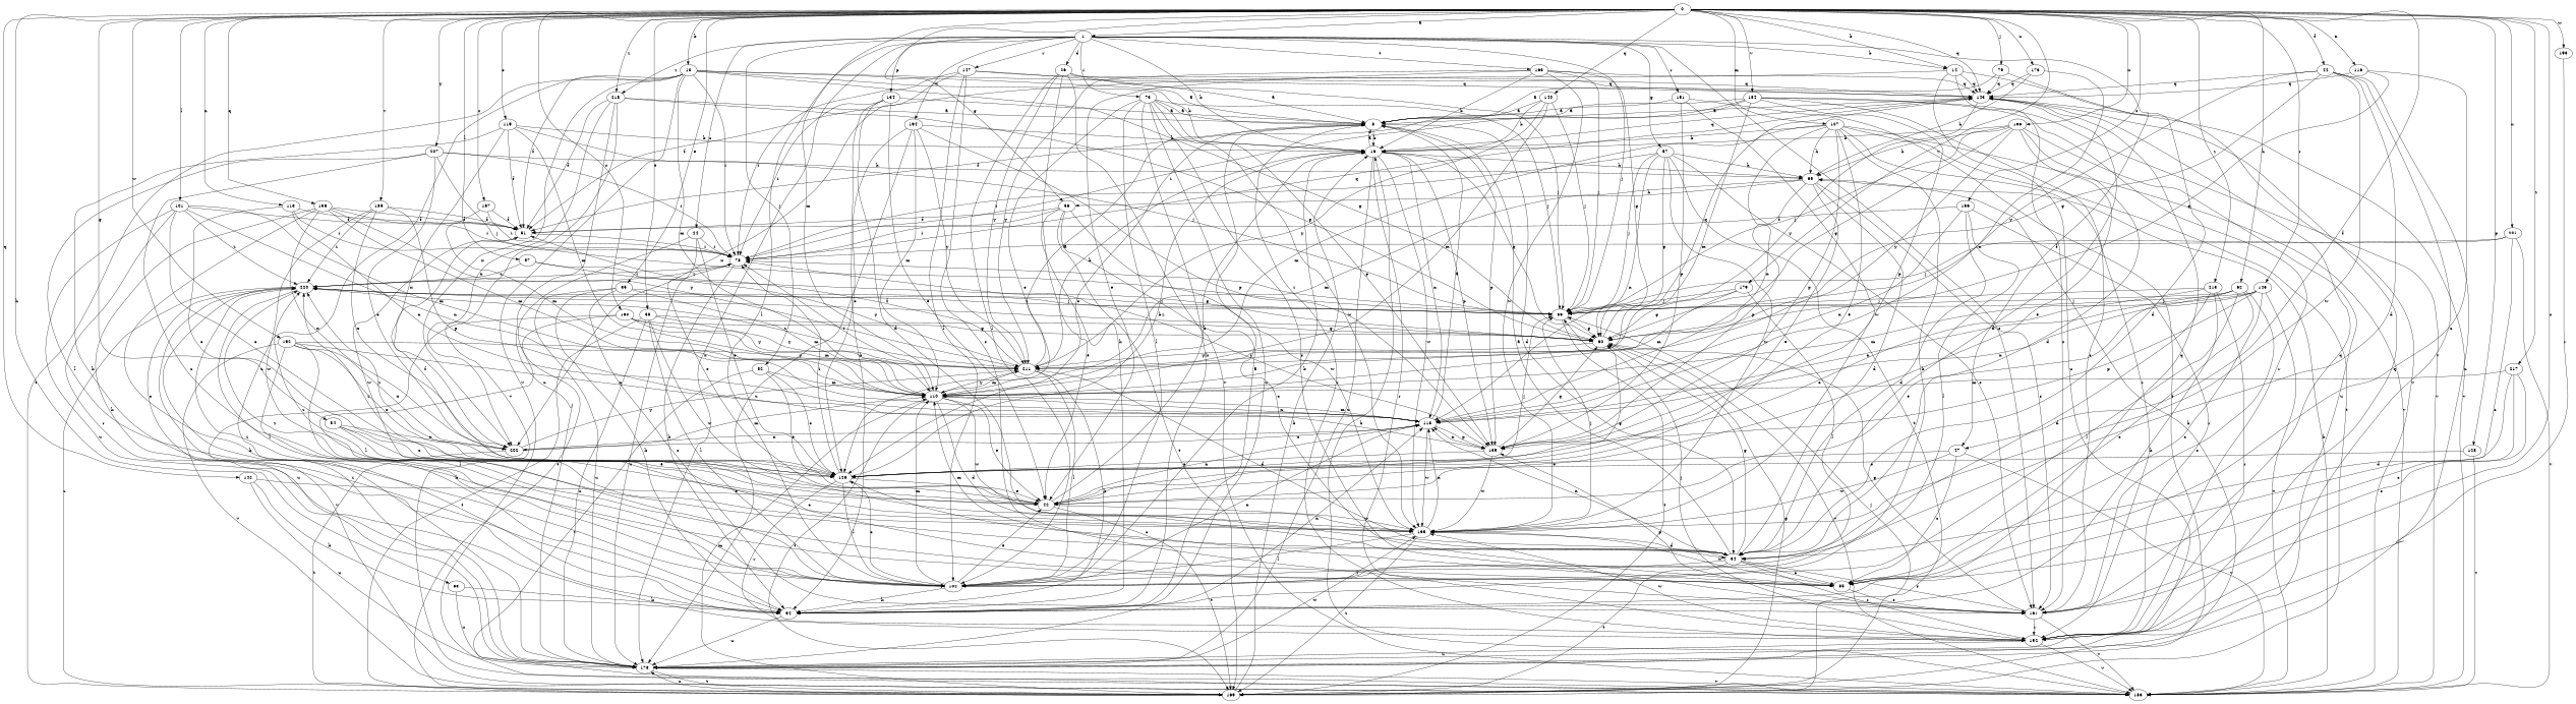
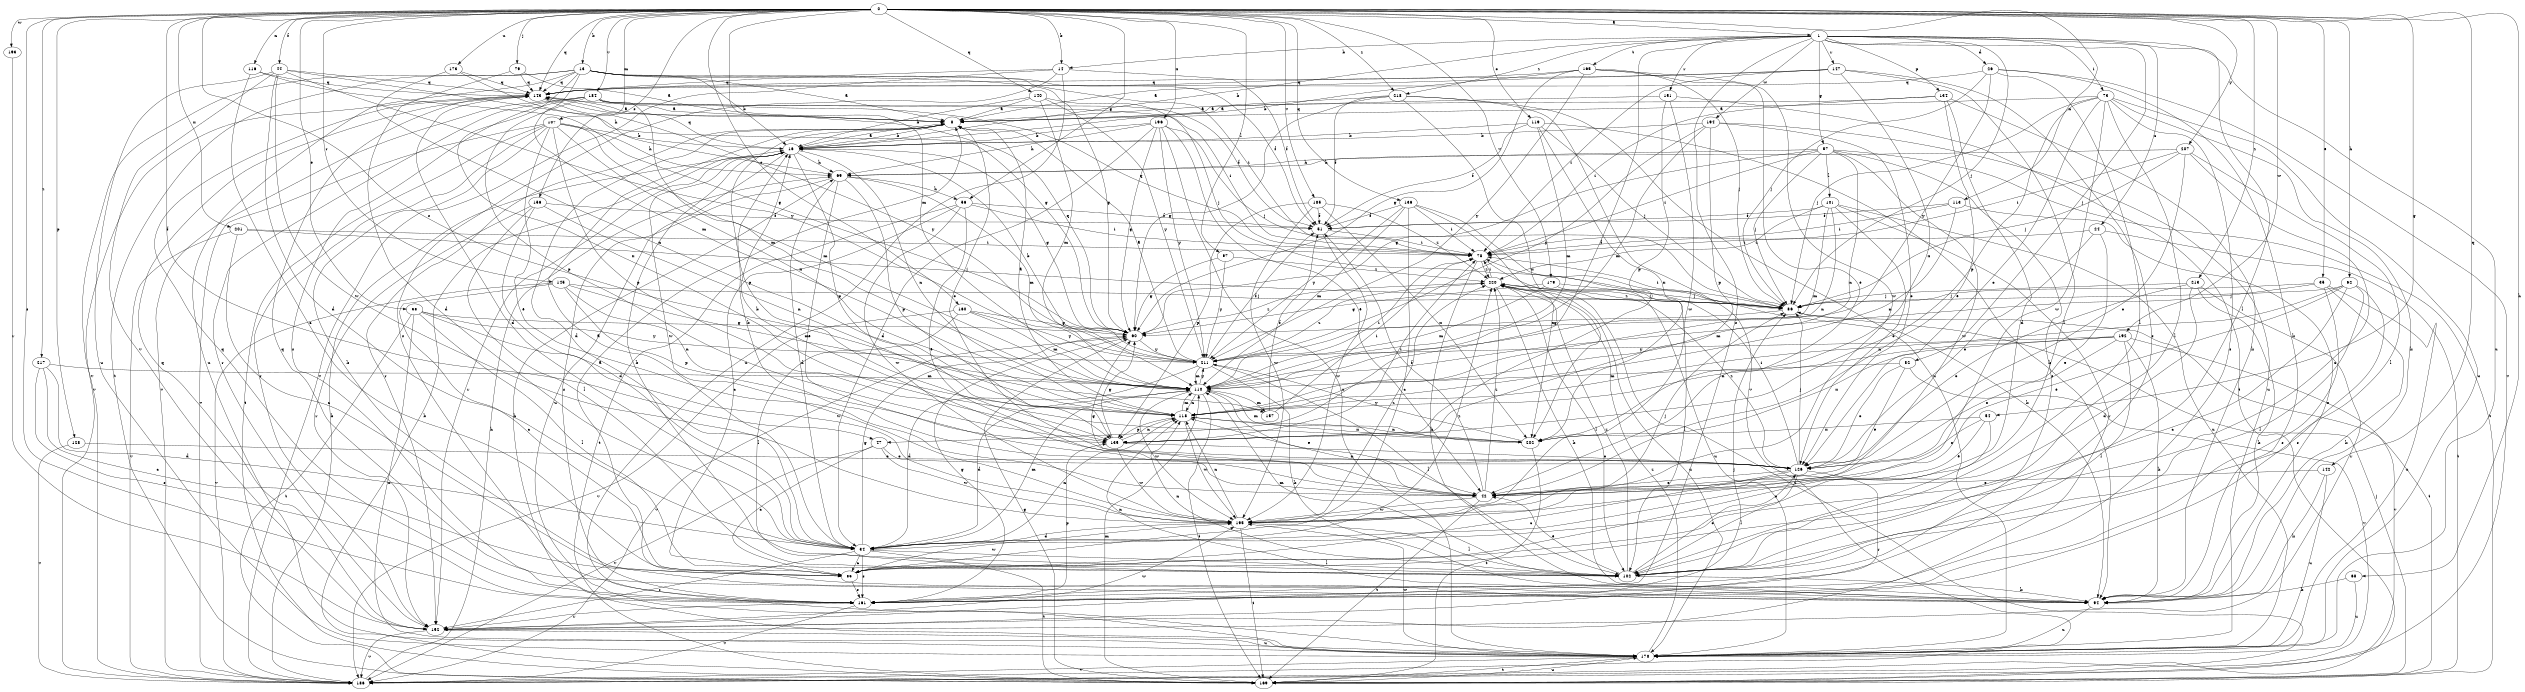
  strict digraph {
    0
    1
    13
    14
    35
    38
    44
    47
    54
    56
    62
    68
    79
    97
    101
    107
    110
    113
    116
    119
    128
    136
    140
    142
    143
    145
    156
    157
    160
    161
    173
    179
    184
    185
    192
    193
    196
    201
    207
    213
    217
    218
    16
    24
    26
    57
    73
    82
    86
    102
    134
    147
    151
    165
    178
    194
    8
    51
    60
    n60 [label=78]
    169
    186
    202
    94
    195
    211
    34
    152
    126
    n70 [label=85]
    42
    118
    220
    135
    69
    0 -> 1 [label=a]
    0 -> 13 [label=b]
    0 -> 14 [label=b]
    0 -> 35 [label=e]
    0 -> 38 [label=e]
    0 -> 44 [label=f]
    0 -> 47 [label=f]
    0 -> 54 [label=g]
    0 -> 56 [label=g]
    0 -> 62 [label=h]
    0 -> 68 [label=h]
    0 -> 79 [label=j]
    0 -> 97 [label=l]
-   0 -> 101 [label=l]
+   57 -> 101 [label=l]
    0 -> 107 [label=m]
    0 -> 110 [label=m]
    0 -> 113 [label=n]
    0 -> 116 [label=n]
    0 -> 119 [label=o]
    0 -> 128 [label=p]
    0 -> 136 [label=q]
    0 -> 140 [label=q]
    0 -> 142 [label=q]
    0 -> 143 [label=q]
    0 -> 145 [label=r]
    0 -> 156 [label=s]
    0 -> 157 [label=s]
    0 -> 160 [label=s]
    0 -> 161 [label=s]
    0 -> 173 [label=u]
    0 -> 179 [label=v]
    0 -> 184 [label=v]
    0 -> 185 [label=v]
    0 -> 192 [label=w]
    0 -> 193 [label=w]
    0 -> 196 [label=x]
    0 -> 201 [label=x]
    0 -> 207 [label=y]
    0 -> 213 [label=z]
    0 -> 217 [label=z]
    0 -> 218 [label=z]
    1 -> 14 [label=b]
    1 -> 47 [label=f]
    1 -> 161 [label=s]
    1 -> 218 [label=z]
    1 -> 16 [label=b]
    1 -> 24 [label=c]
    1 -> 26 [label=d]
    1 -> 57 [label=g]
    1 -> 73 [label=i]
    1 -> 82 [label=j]
    1 -> 86 [label=j]
    1 -> 102 [label=l]
    1 -> 134 [label=p]
    1 -> 147 [label=r]
    1 -> 151 [label=r]
    1 -> 165 [label=t]
    1 -> 178 [label=u]
    1 -> 194 [label=w]
    13 -> 110 [label=m]
    13 -> 143 [label=q]
    13 -> 16 [label=b]
    13 -> 178 [label=u]
    13 -> 8 [label=a]
    13 -> 51 [label=f]
    13 -> 60 [label=g]
    13 -> n60 [label=i]
    13 -> 169 [label=t]
    13 -> 186 [label=v]
    13 -> 202 [label=x]
    14 -> 143 [label=q]
    14 -> 161 [label=s]
    14 -> 178 [label=u]
    14 -> 51 [label=f]
    14 -> 186 [label=v]
    35 -> 110 [label=m]
    35 -> 161 [label=s]
    35 -> 86 [label=j]
    35 -> 178 [label=u]
    35 -> 94 [label=k]
    38 -> 102 [label=l]
    38 -> 178 [label=u]
    38 -> 60 [label=g]
    38 -> 169 [label=t]
    38 -> 195 [label=w]
    38 -> 211 [label=y]
    44 -> 143 [label=q]
    44 -> 178 [label=u]
    44 -> 60 [label=g]
    44 -> 195 [label=w]
    44 -> 211 [label=y]
    44 -> 34 [label=d]
    44 -> 152 [label=v]
    47 -> 186 [label=v]
    47 -> 195 [label=w]
    47 -> 126 [label=o]
    47 -> n70 [label=c]
    54 -> 202 [label=x]
    54 -> 126 [label=o]
    54 -> n70 [label=c]
    54 -> 42 [label=e]
    56 -> 51 [label=f]
    56 -> n60 [label=i]
    56 -> 169 [label=t]
    56 -> 195 [label=w]
    56 -> n70 [label=c]
    56 -> 42 [label=e]
    62 -> 161 [label=s]
    62 -> 86 [label=j]
    62 -> 102 [label=l]
    62 -> n70 [label=c]
    62 -> 42 [label=e]
    62 -> 118 [label=n]
    68 -> 178 [label=u]
    68 -> 94 [label=k]
    79 -> 143 [label=q]
    79 -> 8 [label=a]
    79 -> 34 [label=d]
    97 -> 60 [label=g]
    97 -> 211 [label=y]
    97 -> 220 [label=z]
    101 -> 110 [label=m]
    101 -> 178 [label=u]
    101 -> 51 [label=f]
    101 -> 152 [label=r]
    101 -> 126 [label=o]
    101 -> 118 [label=n]
    101 -> 220 [label=z]
    107 -> 110 [label=m]
    107 -> 16 [label=b]
    107 -> 169 [label=t]
    107 -> 186 [label=v]
    107 -> 94 [label=k]
    107 -> 152 [label=r]
    107 -> 42 [label=e]
    107 -> 118 [label=n]
    107 -> 135 [label=p]
    107 -> 69 [label=h]
    110 -> n60 [label=i]
    110 -> 169 [label=t]
    110 -> 195 [label=w]
    110 -> 211 [label=y]
    110 -> 34 [label=d]
    110 -> 42 [label=e]
    110 -> 118 [label=n]
    113 -> 51 [label=f]
    113 -> n60 [label=i]
-   113 -> 126 [label=o]
+   113 -> 94 [label=o]
    113 -> 118 [label=n]
    116 -> 143 [label=q]
    116 -> 60 [label=g]
    116 -> n70 [label=c]
    119 -> 110 [label=m]
    119 -> 16 [label=b]
    119 -> 86 [label=j]
    119 -> 51 [label=f]
    119 -> 202 [label=x]
    119 -> 94 [label=k]
    128 -> 186 [label=v]
    128 -> 126 [label=o]
    136 -> 110 [label=m]
    136 -> 51 [label=f]
    136 -> n60 [label=i]
    136 -> 202 [label=x]
    136 -> 94 [label=k]
    136 -> 211 [label=y]
    136 -> n70 [label=c]
    140 -> 110 [label=m]
    140 -> 16 [label=b]
    140 -> 86 [label=j]
    140 -> 8 [label=a]
    140 -> 211 [label=y]
    142 -> 178 [label=u]
    142 -> 94 [label=k]
    142 -> 42 [label=e]
    143 -> 8 [label=a]
    143 -> 186 [label=v]
    143 -> 211 [label=y]
    143 -> 34 [label=d]
    145 -> 110 [label=m]
    145 -> 86 [label=j]
    145 -> 186 [label=v]
    145 -> n70 [label=c]
    145 -> 118 [label=n]
    145 -> 135 [label=p]
    156 -> 102 [label=l]
    156 -> 51 [label=f]
    156 -> 34 [label=d]
    156 -> 152 [label=r]
    156 -> 118 [label=n]
-   157 -> 110 [label=m]
+   110 -> 157 [label=m]
    157 -> 51 [label=f]
    157 -> n60 [label=i]
    160 -> 110 [label=m]
    160 -> 102 [label=l]
    160 -> 60 [label=g]
    160 -> 186 [label=v]
    160 -> 211 [label=y]
    161 -> 143 [label=q]
    161 -> 60 [label=g]
    161 -> 186 [label=v]
    161 -> 152 [label=r]
    161 -> 135 [label=p]
    173 -> 143 [label=q]
    173 -> 118 [label=n]
    173 -> 69 [label=h]
    179 -> 110 [label=m]
    179 -> 86 [label=j]
    179 -> 102 [label=l]
    179 -> 60 [label=g]
    184 -> 110 [label=m]
    184 -> 161 [label=s]
    184 -> 8 [label=a]
    184 -> 51 [label=f]
    184 -> n60 [label=i]
    184 -> 186 [label=v]
    184 -> 152 [label=r]
    184 -> 135 [label=p]
    185 -> 51 [label=f]
    185 -> 202 [label=x]
    185 -> 195 [label=w]
    185 -> 220 [label=z]
    185 -> 135 [label=p]
    192 -> 102 [label=l]
    192 -> 186 [label=v]
    192 -> 202 [label=x]
    192 -> 94 [label=k]
    192 -> 211 [label=y]
    192 -> 126 [label=o]
    192 -> 118 [label=n]
    193 -> 152 [label=r]
    196 -> 16 [label=b]
    196 -> 86 [label=j]
    196 -> 178 [label=u]
    196 -> 60 [label=g]
    196 -> 211 [label=y]
    196 -> 34 [label=d]
    196 -> 42 [label=e]
    196 -> 69 [label=h]
    201 -> 86 [label=j]
    201 -> n60 [label=i]
    201 -> 186 [label=v]
    201 -> n70 [label=c]
    207 -> 86 [label=j]
    207 -> 102 [label=l]
    207 -> n60 [label=i]
    207 -> 126 [label=o]
    207 -> n70 [label=c]
    207 -> 69 [label=h]
    213 -> 86 [label=j]
    213 -> 94 [label=k]
    213 -> 34 [label=d]
    213 -> 152 [label=r]
    213 -> 126 [label=o]
    217 -> 110 [label=m]
    217 -> 161 [label=s]
    217 -> 34 [label=d]
    217 -> n70 [label=c]
    218 -> 178 [label=u]
    218 -> 8 [label=a]
    218 -> 51 [label=f]
    218 -> 60 [label=g]
    218 -> 186 [label=v]
    218 -> 202 [label=x]
    16 -> 143 [label=q]
    16 -> 178 [label=u]
    16 -> 8 [label=a]
    16 -> 60 [label=g]
    16 -> 195 [label=w]
    16 -> 152 [label=r]
    16 -> 118 [label=n]
    16 -> 135 [label=p]
    16 -> 69 [label=h]
    24 -> n60 [label=i]
    24 -> 169 [label=t]
    24 -> 126 [label=o]
    24 -> 42 [label=e]
    26 -> 143 [label=q]
    26 -> 86 [label=j]
    26 -> 102 [label=l]
    26 -> 186 [label=v]
    26 -> 94 [label=k]
    26 -> 211 [label=y]
    57 -> 161 [label=s]
    57 -> 86 [label=j]
    57 -> 60 [label=g]
    57 -> n60 [label=i]
    57 -> 169 [label=t]
    57 -> 195 [label=w]
    57 -> 118 [label=n]
    57 -> 69 [label=h]
    73 -> 161 [label=s]
    73 -> 86 [label=j]
    73 -> 102 [label=l]
    73 -> 178 [label=u]
    73 -> 8 [label=a]
    73 -> 94 [label=k]
    73 -> 195 [label=w]
    73 -> 126 [label=o]
    73 -> 135 [label=p]
    82 -> 110 [label=m]
    82 -> 186 [label=v]
    82 -> 126 [label=o]
    82 -> 42 [label=e]
    86 -> 60 [label=g]
    86 -> n60 [label=i]
    86 -> 169 [label=t]
    86 -> 220 [label=z]
    102 -> 110 [label=m]
    102 -> 16 [label=b]
    102 -> 94 [label=k]
    102 -> 126 [label=o]
    102 -> 42 [label=e]
    102 -> 118 [label=n]
    102 -> 220 [label=z]
    134 -> 8 [label=a]
    134 -> n60 [label=i]
    134 -> 94 [label=k]
    134 -> 34 [label=d]
    134 -> 42 [label=e]
    147 -> 143 [label=q]
    147 -> 161 [label=s]
    147 -> 102 [label=l]
    147 -> 8 [label=a]
    147 -> n60 [label=i]
    147 -> 202 [label=x]
    151 -> 8 [label=a]
    151 -> 169 [label=t]
    151 -> 195 [label=w]
    151 -> 135 [label=p]
    165 -> 143 [label=q]
    165 -> 16 [label=b]
    165 -> 86 [label=j]
    165 -> 60 [label=g]
    165 -> 195 [label=w]
    165 -> 211 [label=y]
    165 -> 42 [label=e]
    178 -> 169 [label=t]
    178 -> 186 [label=v]
    178 -> 195 [label=w]
    178 -> 220 [label=z]
    178 -> 69 [label=h]
    194 -> 110 [label=m]
    194 -> 16 [label=b]
    194 -> 178 [label=u]
    194 -> 211 [label=y]
    194 -> 126 [label=o]
    194 -> 135 [label=p]
    8 -> 16 [label=b]
    8 -> 34 [label=d]
    8 -> 152 [label=r]
    8 -> 126 [label=o]
    8 -> 135 [label=p]
    51 -> n60 [label=i]
    51 -> 195 [label=w]
    60 -> 143 [label=q]
    60 -> 186 [label=v]
    60 -> 211 [label=y]
    60 -> 220 [label=z]
    n60 -> 143 [label=q]
    n60 -> 178 [label=u]
    n60 -> 94 [label=k]
    n60 -> 220 [label=z]
    169 -> 110 [label=m]
    169 -> 16 [label=b]
    169 -> 86 [label=j]
    169 -> 178 [label=u]
    169 -> 60 [label=g]
    169 -> 220 [label=z]
    186 -> 16 [label=b]
    186 -> 69 [label=h]
    202 -> 110 [label=m]
    202 -> 169 [label=t]
    202 -> 211 [label=y]
    202 -> 118 [label=n]
    94 -> 143 [label=q]
    94 -> 178 [label=u]
    94 -> 8 [label=a]
    94 -> 118 [label=n]
    195 -> 86 [label=j]
    195 -> 102 [label=l]
    195 -> 169 [label=t]
    195 -> 34 [label=d]
    195 -> 118 [label=n]
    195 -> 220 [label=z]
    211 -> 110 [label=m]
    211 -> 16 [label=b]
    211 -> 102 [label=l]
    211 -> 8 [label=a]
    211 -> 51 [label=f]
    211 -> 94 [label=k]
    211 -> 34 [label=d]
    211 -> 220 [label=z]
    34 -> 110 [label=m]
    34 -> 161 [label=s]
    34 -> 102 [label=l]
    34 -> 8 [label=a]
    34 -> 60 [label=g]
    34 -> 169 [label=t]
    34 -> 152 [label=r]
    34 -> n70 [label=c]
    34 -> 118 [label=n]
    34 -> 220 [label=z]
    152 -> 143 [label=q]
    152 -> 86 [label=j]
    152 -> 178 [label=u]
    152 -> 186 [label=v]
    152 -> 195 [label=w]
    126 -> 16 [label=b]
    126 -> 86 [label=j]
    126 -> 102 [label=l]
    126 -> n60 [label=i]
    126 -> 152 [label=r]
    126 -> n70 [label=c]
    126 -> 42 [label=e]
    126 -> 220 [label=z]
    n70 -> 161 [label=s]
    n70 -> 195 [label=w]
    42 -> 16 [label=b]
    42 -> 51 [label=f]
    42 -> 60 [label=g]
    42 -> 169 [label=t]
    42 -> 195 [label=w]
    42 -> 118 [label=n]
    42 -> 220 [label=z]
    118 -> 110 [label=m]
    118 -> 8 [label=a]
    118 -> 202 [label=x]
    118 -> 195 [label=w]
    118 -> 135 [label=p]
    220 -> 86 [label=j]
    220 -> 102 [label=l]
    220 -> 178 [label=u]
    220 -> n60 [label=i]
    220 -> 94 [label=k]
    135 -> 60 [label=g]
    135 -> n60 [label=i]
    135 -> 195 [label=w]
    135 -> 126 [label=o]
    135 -> 118 [label=n]
    69 -> 56 [label=h]
    69 -> 110 [label=m]
    69 -> 161 [label=s]
    69 -> 34 [label=d]
    69 -> 42 [label=e]
    69 -> 135 [label=p]
  }
